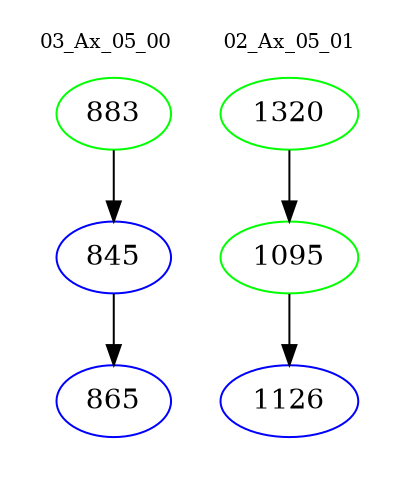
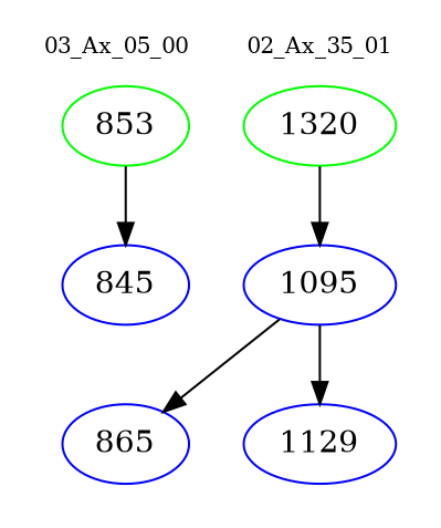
  digraph {
    node [color=blue]
    edge [color=black]
-   n1 [color=green label=883]
+   n1 [color=green label=853]
    n2 [label=845]
    n3 [label=865]
    n4 [color=green label=1320]
-   n5 [color=green label=1095]
-   n6 [label=1126]
+   n5 [label=1095]
+   n6 [label=1129]
    subgraph cluster_1 {
      color=white
      fontsize=10
      label="03_Ax_05_00"
      n1
      n2
      n3
    }
    subgraph cluster_2 {
      color=white
      fontsize=10
-     label="02_Ax_05_01"
+     label="02_Ax_35_01"
      n4
      n5
      n6
    }
    n1 -> n2
-   n2 -> n3
+   n5 -> n3
    n4 -> n5
    n5 -> n6
  }
